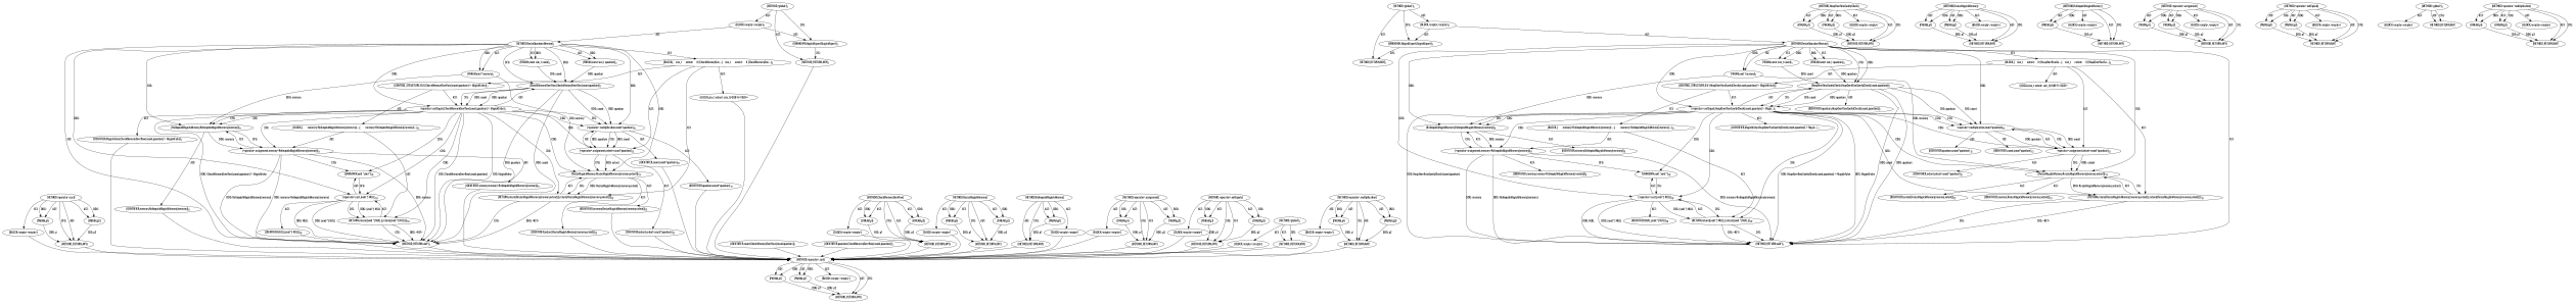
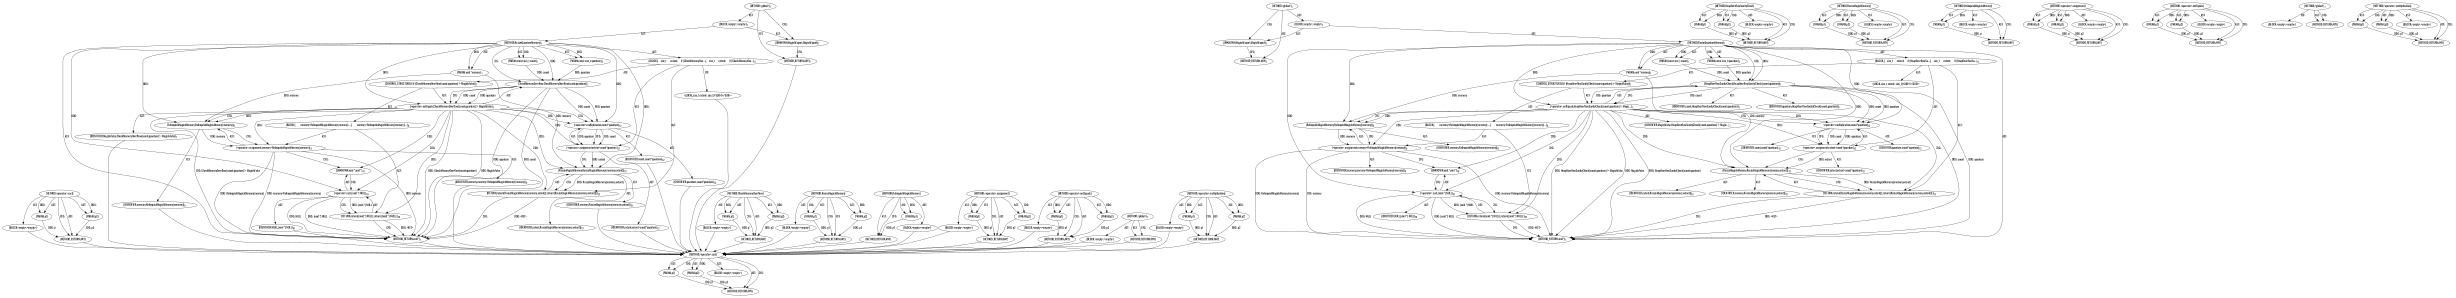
  digraph {
    fontname=Oswald
    node [fontname=Oswald]
    edge [fontname=Oswald]
    n1 [label=<(METHOD,&lt;operator&gt;.cast)>]
    n2 [label=<(PARAM,p1)>]
    n3 [label=<(PARAM,p2)>]
    n4 [label=<(BLOCK,&lt;empty&gt;,&lt;empty&gt;)>]
    n5 [label=<(METHOD_RETURN,ANY)>]
    n6 [label=<(METHOD,&lt;operator&gt;.cast)>]
    n7 [label=<(PARAM,p1)>]
    n8 [label=<(PARAM,p2)>]
    n9 [label=<(BLOCK,&lt;empty&gt;,&lt;empty&gt;)>]
    n10 [label=<(METHOD_RETURN,ANY)>]
    n11 [label=<(METHOD,&lt;global&gt;)<SUB>1</SUB>>]
    n12 [label=<(BLOCK,&lt;empty&gt;,&lt;empty&gt;)<SUB>1</SUB>>]
    n13 [label=<(UNKNOWN,MagickExport,MagickExport)<SUB>1</SUB>>]
    n14 [label=<(METHOD_RETURN,ANY)<SUB>1</SUB>>]
    n15 [label=<(METHOD,ResizeQuantumMemory)<SUB>1</SUB>>]
    n16 [label=<(PARAM,void *memory)<SUB>1</SUB>>]
    n17 [label=<(PARAM,const size_t count)<SUB>1</SUB>>]
    n18 [label=<(PARAM,const size_t quantum)<SUB>2</SUB>>]
    n19 [label=<(BLOCK,{    size_t      extent;     if (CheckMemoryOve...,{    size_t      extent;     if (CheckMemoryOve...)<SUB>3</SUB>>]
    n20 [label=<(&lt;operator&gt;.notEquals,CheckMemoryOverflow(count,quantum) != MagickFalse)<SUB>7</SUB>>]
    n21 [label=<(CheckMemoryOverflow,CheckMemoryOverflow(count,quantum))<SUB>7</SUB>>]
    n22 [label=<(RelinquishMagickMemory,RelinquishMagickMemory(memory))<SUB>9</SUB>>]
    n23 [label=<(&lt;operator&gt;.cast,(void *) NULL)<SUB>10</SUB>>]
    n24 [label=<(&lt;operator&gt;.multiplication,count*quantum)<SUB>12</SUB>>]
    n25 [label=<(ResizeMagickMemory,ResizeMagickMemory(memory,extent))<SUB>13</SUB>>]
    n26 [label=<(METHOD_RETURN,void*)<SUB>1</SUB>>]
    n27 [label="<(LOCAL,size_t extent: size_t)<SUB>5</SUB>>"]
    n28 [label=<(CONTROL_STRUCTURE,IF,if (CheckMemoryOverflow(count,quantum) != MagickFalse))<SUB>7</SUB>>]
    n29 [label=<(&lt;operator&gt;.assignment,extent=count*quantum)<SUB>12</SUB>>]
    n30 [label=<(RETURN,return(ResizeMagickMemory(memory,extent));,return(ResizeMagickMemory(memory,extent));)<SUB>13</SUB>>]
    n31 [label=<(IDENTIFIER,MagickFalse,CheckMemoryOverflow(count,quantum) != MagickFalse)<SUB>7</SUB>>]
    n32 [label=<(&lt;operator&gt;.assignment,memory=RelinquishMagickMemory(memory))<SUB>9</SUB>>]
    n33 [label=<(RETURN,return((void *) NULL);,return((void *) NULL);)<SUB>10</SUB>>]
    n34 [label=<(UNKNOWN,void *,void *)<SUB>10</SUB>>]
    n35 [label=<(IDENTIFIER,memory,RelinquishMagickMemory(memory))<SUB>9</SUB>>]
    n36 [label=<(IDENTIFIER,NULL,(void *) NULL)<SUB>10</SUB>>]
    n37 [label=<(IDENTIFIER,count,count*quantum)<SUB>12</SUB>>]
    n38 [label=<(IDENTIFIER,quantum,count*quantum)<SUB>12</SUB>>]
    n39 [label=<(IDENTIFIER,memory,ResizeMagickMemory(memory,extent))<SUB>13</SUB>>]
    n40 [label=<(IDENTIFIER,extent,ResizeMagickMemory(memory,extent))<SUB>13</SUB>>]
    n41 [label=<(BLOCK,{        memory=RelinquishMagickMemory(memory);...,{        memory=RelinquishMagickMemory(memory);...)<SUB>8</SUB>>]
    n42 [label=<(IDENTIFIER,extent,extent=count*quantum)<SUB>12</SUB>>]
    n43 [label=<(IDENTIFIER,memory,memory=RelinquishMagickMemory(memory))<SUB>9</SUB>>]
-   n44 [label=<(IDENTIFIER,count,CheckMemoryOverflow(count,quantum))<SUB>7</SUB>>]
-   n45 [label=<(IDENTIFIER,quantum,CheckMemoryOverflow(count,quantum))<SUB>7</SUB>>]
    n46 [label=<(METHOD,CheckMemoryOverflow)>]
    n47 [label=<(PARAM,p1)>]
    n48 [label=<(PARAM,p2)>]
    n49 [label=<(BLOCK,&lt;empty&gt;,&lt;empty&gt;)>]
    n50 [label=<(METHOD_RETURN,ANY)>]
    n51 [label=<(METHOD,ResizeMagickMemory)>]
    n52 [label=<(PARAM,p1)>]
    n53 [label=<(PARAM,p2)>]
    n54 [label=<(BLOCK,&lt;empty&gt;,&lt;empty&gt;)>]
    n55 [label=<(METHOD_RETURN,ANY)>]
    n56 [label=<(METHOD,RelinquishMagickMemory)>]
    n57 [label=<(PARAM,p1)>]
    n58 [label=<(BLOCK,&lt;empty&gt;,&lt;empty&gt;)>]
    n59 [label=<(METHOD_RETURN,ANY)>]
    n60 [label=<(METHOD,&lt;operator&gt;.assignment)>]
    n61 [label=<(PARAM,p1)>]
    n62 [label=<(PARAM,p2)>]
    n63 [label=<(BLOCK,&lt;empty&gt;,&lt;empty&gt;)>]
    n64 [label=<(METHOD_RETURN,ANY)>]
    n65 [label=<(METHOD,&lt;operator&gt;.notEquals)>]
    n66 [label=<(PARAM,p1)>]
    n67 [label=<(PARAM,p2)>]
    n68 [label=<(BLOCK,&lt;empty&gt;,&lt;empty&gt;)>]
    n69 [label=<(METHOD_RETURN,ANY)>]
    n70 [label=<(METHOD,&lt;global&gt;)<SUB>1</SUB>>]
    n71 [label=<(BLOCK,&lt;empty&gt;,&lt;empty&gt;)>]
    n72 [label=<(METHOD_RETURN,ANY)>]
    n73 [label=<(METHOD,&lt;operator&gt;.multiplication)>]
    n74 [label=<(PARAM,p1)>]
    n75 [label=<(PARAM,p2)>]
    n76 [label=<(BLOCK,&lt;empty&gt;,&lt;empty&gt;)>]
    n77 [label=<(METHOD_RETURN,ANY)>]
    n78 [label=<(METHOD,&lt;global&gt;)<SUB>1</SUB>>]
    n79 [label=<(BLOCK,&lt;empty&gt;,&lt;empty&gt;)<SUB>1</SUB>>]
    n80 [label=<(UNKNOWN,MagickExport,MagickExport)<SUB>1</SUB>>]
    n81 [label=<(METHOD_RETURN,ANY)<SUB>1</SUB>>]
    n82 [label=<(METHOD,ResizeQuantumMemory)<SUB>1</SUB>>]
    n83 [label=<(PARAM,void *memory)<SUB>1</SUB>>]
    n84 [label=<(PARAM,const size_t count)<SUB>1</SUB>>]
    n85 [label=<(PARAM,const size_t quantum)<SUB>2</SUB>>]
    n86 [label=<(BLOCK,{    size_t      extent;     if (HeapOverflowSa...,{    size_t      extent;     if (HeapOverflowSa...)<SUB>3</SUB>>]
    n87 [label=<(&lt;operator&gt;.notEquals,HeapOverflowSanityCheck(count,quantum) != Magic...)<SUB>7</SUB>>]
    n88 [label=<(HeapOverflowSanityCheck,HeapOverflowSanityCheck(count,quantum))<SUB>7</SUB>>]
    n89 [label=<(RelinquishMagickMemory,RelinquishMagickMemory(memory))<SUB>9</SUB>>]
    n90 [label=<(&lt;operator&gt;.cast,(void *) NULL)<SUB>10</SUB>>]
    n91 [label=<(&lt;operator&gt;.multiplication,count*quantum)<SUB>12</SUB>>]
    n92 [label=<(ResizeMagickMemory,ResizeMagickMemory(memory,extent))<SUB>13</SUB>>]
    n93 [label=<(METHOD_RETURN,void*)<SUB>1</SUB>>]
    n94 [label="<(LOCAL,size_t extent: size_t)<SUB>5</SUB>>"]
    n95 [label=<(CONTROL_STRUCTURE,IF,if (HeapOverflowSanityCheck(count,quantum) != MagickFalse))<SUB>7</SUB>>]
    n96 [label=<(&lt;operator&gt;.assignment,extent=count*quantum)<SUB>12</SUB>>]
    n97 [label=<(RETURN,return(ResizeMagickMemory(memory,extent));,return(ResizeMagickMemory(memory,extent));)<SUB>13</SUB>>]
    n98 [label=<(IDENTIFIER,MagickFalse,HeapOverflowSanityCheck(count,quantum) != Magic...)<SUB>7</SUB>>]
    n99 [label=<(&lt;operator&gt;.assignment,memory=RelinquishMagickMemory(memory))<SUB>9</SUB>>]
    n100 [label=<(RETURN,return((void *) NULL);,return((void *) NULL);)<SUB>10</SUB>>]
    n101 [label=<(UNKNOWN,void *,void *)<SUB>10</SUB>>]
+   n102 [label=<(IDENTIFIER,count,HeapOverflowSanityCheck(count,quantum))<SUB>7</SUB>>]
    n103 [label=<(IDENTIFIER,quantum,HeapOverflowSanityCheck(count,quantum))<SUB>7</SUB>>]
    n104 [label=<(IDENTIFIER,memory,RelinquishMagickMemory(memory))<SUB>9</SUB>>]
    n105 [label=<(IDENTIFIER,NULL,(void *) NULL)<SUB>10</SUB>>]
    n106 [label=<(IDENTIFIER,count,count*quantum)<SUB>12</SUB>>]
    n107 [label=<(IDENTIFIER,quantum,count*quantum)<SUB>12</SUB>>]
    n108 [label=<(IDENTIFIER,memory,ResizeMagickMemory(memory,extent))<SUB>13</SUB>>]
    n109 [label=<(IDENTIFIER,extent,ResizeMagickMemory(memory,extent))<SUB>13</SUB>>]
    n110 [label=<(BLOCK,{        memory=RelinquishMagickMemory(memory);...,{        memory=RelinquishMagickMemory(memory);...)<SUB>8</SUB>>]
    n111 [label=<(IDENTIFIER,extent,extent=count*quantum)<SUB>12</SUB>>]
    n112 [label=<(IDENTIFIER,memory,memory=RelinquishMagickMemory(memory))<SUB>9</SUB>>]
    n113 [label=<(METHOD,HeapOverflowSanityCheck)>]
    n114 [label=<(PARAM,p1)>]
    n115 [label=<(PARAM,p2)>]
    n116 [label=<(BLOCK,&lt;empty&gt;,&lt;empty&gt;)>]
    n117 [label=<(METHOD_RETURN,ANY)>]
    n118 [label=<(METHOD,ResizeMagickMemory)>]
    n119 [label=<(PARAM,p1)>]
    n120 [label=<(PARAM,p2)>]
    n121 [label=<(BLOCK,&lt;empty&gt;,&lt;empty&gt;)>]
    n122 [label=<(METHOD_RETURN,ANY)>]
    n123 [label=<(METHOD,RelinquishMagickMemory)>]
    n124 [label=<(PARAM,p1)>]
    n125 [label=<(BLOCK,&lt;empty&gt;,&lt;empty&gt;)>]
    n126 [label=<(METHOD_RETURN,ANY)>]
    n127 [label=<(METHOD,&lt;operator&gt;.assignment)>]
    n128 [label=<(PARAM,p1)>]
    n129 [label=<(PARAM,p2)>]
    n130 [label=<(BLOCK,&lt;empty&gt;,&lt;empty&gt;)>]
    n131 [label=<(METHOD_RETURN,ANY)>]
    n132 [label=<(METHOD,&lt;operator&gt;.notEquals)>]
    n133 [label=<(PARAM,p1)>]
    n134 [label=<(PARAM,p2)>]
    n135 [label=<(BLOCK,&lt;empty&gt;,&lt;empty&gt;)>]
    n136 [label=<(METHOD_RETURN,ANY)>]
    n137 [label=<(METHOD,&lt;global&gt;)<SUB>1</SUB>>]
    n138 [label=<(BLOCK,&lt;empty&gt;,&lt;empty&gt;)>]
    n139 [label=<(METHOD_RETURN,ANY)>]
    n140 [label=<(METHOD,&lt;operator&gt;.multiplication)>]
    n141 [label=<(PARAM,p1)>]
    n142 [label=<(PARAM,p2)>]
    n143 [label=<(BLOCK,&lt;empty&gt;,&lt;empty&gt;)>]
    n144 [label=<(METHOD_RETURN,ANY)>]
    n1 -> n2 [label="AST: "]
    n1 -> n2 [label="DDG: "]
    n1 -> n3 [label="AST: "]
    n1 -> n3 [label="DDG: "]
    n1 -> n4 [label="AST: "]
    n1 -> n5 [label="AST: "]
    n1 -> n5 [label="CFG: "]
    n2 -> n5 [label="DDG: p1"]
    n3 -> n5 [label="DDG: p2"]
    n4 -> n6
    n5 -> n6
    n6 -> n7 [label="AST: "]
    n6 -> n7 [label="DDG: "]
    n6 -> n8 [label="AST: "]
    n6 -> n8 [label="DDG: "]
    n6 -> n9 [label="AST: "]
    n6 -> n10 [label="AST: "]
    n6 -> n10 [label="CFG: "]
    n7 -> n10 [label="DDG: p1"]
    n8 -> n10 [label="DDG: p2"]
    n11 -> n12 [label="AST: "]
    n11 -> n13 [label="CFG: "]
    n11 -> n14 [label="AST: "]
    n12 -> n13 [label="AST: "]
    n12 -> n15 [label="AST: "]
    n13 -> n14 [label="CFG: "]
    n14 -> n6
    n15 -> n16 [label="AST: "]
    n15 -> n16 [label="DDG: "]
    n15 -> n17 [label="AST: "]
    n15 -> n17 [label="DDG: "]
    n15 -> n18 [label="AST: "]
    n15 -> n18 [label="DDG: "]
    n15 -> n19 [label="AST: "]
    n15 -> n20 [label="DDG: "]
    n15 -> n21 [label="CFG: "]
    n15 -> n21 [label="DDG: "]
    n15 -> n22 [label="DDG: "]
    n15 -> n23 [label="DDG: "]
    n15 -> n24 [label="DDG: "]
    n15 -> n25 [label="DDG: "]
    n15 -> n26 [label="AST: "]
    n16 -> n22 [label="DDG: memory"]
    n16 -> n25 [label="DDG: memory"]
    n17 -> n21 [label="DDG: count"]
    n18 -> n21 [label="DDG: quantum"]
    n19 -> n27 [label="AST: "]
    n19 -> n28 [label="AST: "]
    n19 -> n29 [label="AST: "]
    n19 -> n30 [label="AST: "]
    n20 -> n21 [label="AST: "]
    n20 -> n22 [label="CFG: "]
    n20 -> n22 [label="CDG: "]
    n20 -> n23 [label="CDG: "]
    n20 -> n24 [label="CFG: "]
    n20 -> n24 [label="CDG: "]
    n20 -> n25 [label="CDG: "]
    n20 -> n26 [label="DDG: CheckMemoryOverflow(count,quantum)"]
    n20 -> n26 [label="DDG: CheckMemoryOverflow(count,quantum) != MagickFalse"]
    n20 -> n26 [label="DDG: MagickFalse"]
    n20 -> n29 [label="CDG: "]
    n20 -> n30 [label="CDG: "]
    n20 -> n31 [label="AST: "]
    n20 -> n32 [label="CDG: "]
    n20 -> n33 [label="CDG: "]
    n20 -> n34 [label="CDG: "]
    n21 -> n20 [label="CFG: "]
    n21 -> n20 [label="DDG: count"]
    n21 -> n20 [label="DDG: quantum"]
    n21 -> n24 [label="DDG: count"]
    n21 -> n24 [label="DDG: quantum"]
    n21 -> n26 [label="DDG: count"]
    n21 -> n26 [label="DDG: quantum"]
    n22 -> n32 [label="CFG: "]
    n22 -> n32 [label="DDG: memory"]
    n22 -> n35 [label="AST: "]
    n23 -> n26 [label="DDG: NULL"]
    n23 -> n26 [label="DDG: (void *) NULL"]
    n23 -> n33 [label="CFG: "]
    n23 -> n33 [label="DDG: (void *) NULL"]
    n23 -> n34 [label="AST: "]
    n23 -> n36 [label="AST: "]
    n24 -> n29 [label="CFG: "]
    n24 -> n29 [label="DDG: count"]
    n24 -> n29 [label="DDG: quantum"]
    n24 -> n37 [label="AST: "]
    n24 -> n38 [label="AST: "]
    n25 -> n30 [label="CFG: "]
    n25 -> n30 [label="DDG: ResizeMagickMemory(memory,extent)"]
    n25 -> n39 [label="AST: "]
    n25 -> n40 [label="AST: "]
    n26 -> n6
    n27 -> n6
    n28 -> n20 [label="AST: "]
    n28 -> n41 [label="AST: "]
    n29 -> n24 [label="AST: "]
    n29 -> n25 [label="CFG: "]
    n29 -> n25 [label="DDG: extent"]
    n29 -> n42 [label="AST: "]
    n30 -> n25 [label="AST: "]
    n30 -> n26 [label="CFG: "]
    n30 -> n26 [label="DDG: &lt;RET&gt;"]
    n31 -> n6
    n32 -> n22 [label="AST: "]
    n32 -> n26 [label="DDG: memory"]
    n32 -> n26 [label="DDG: RelinquishMagickMemory(memory)"]
    n32 -> n26 [label="DDG: memory=RelinquishMagickMemory(memory)"]
    n32 -> n34 [label="CFG: "]
    n32 -> n43 [label="AST: "]
    n33 -> n23 [label="AST: "]
    n33 -> n26 [label="CFG: "]
    n33 -> n26 [label="DDG: &lt;RET&gt;"]
    n34 -> n23 [label="CFG: "]
    n35 -> n6
    n36 -> n6
    n37 -> n6
    n38 -> n6
    n39 -> n6
    n40 -> n6
    n41 -> n32 [label="AST: "]
    n41 -> n33 [label="AST: "]
    n42 -> n6
    n43 -> n6
-   n44 -> n6
-   n45 -> n6
    n46 -> n47 [label="AST: "]
    n46 -> n47 [label="DDG: "]
    n46 -> n48 [label="AST: "]
    n46 -> n48 [label="DDG: "]
    n46 -> n49 [label="AST: "]
    n46 -> n50 [label="AST: "]
    n46 -> n50 [label="CFG: "]
    n47 -> n50 [label="DDG: p1"]
    n48 -> n50 [label="DDG: p2"]
    n49 -> n6
    n50 -> n6
    n51 -> n52 [label="AST: "]
    n51 -> n52 [label="DDG: "]
    n51 -> n53 [label="AST: "]
    n51 -> n53 [label="DDG: "]
    n51 -> n54 [label="AST: "]
    n51 -> n55 [label="AST: "]
    n51 -> n55 [label="CFG: "]
    n52 -> n55 [label="DDG: p1"]
    n53 -> n55 [label="DDG: p2"]
    n54 -> n6
    n55 -> n6
    n56 -> n57 [label="AST: "]
    n56 -> n57 [label="DDG: "]
    n56 -> n58 [label="AST: "]
    n56 -> n59 [label="AST: "]
    n56 -> n59 [label="CFG: "]
    n57 -> n59 [label="DDG: p1"]
    n58 -> n6
    n59 -> n6
    n60 -> n61 [label="AST: "]
    n60 -> n61 [label="DDG: "]
    n60 -> n62 [label="AST: "]
    n60 -> n62 [label="DDG: "]
    n60 -> n63 [label="AST: "]
    n60 -> n64 [label="AST: "]
    n60 -> n64 [label="CFG: "]
    n61 -> n64 [label="DDG: p1"]
    n62 -> n64 [label="DDG: p2"]
    n63 -> n6
    n64 -> n6
    n65 -> n66 [label="AST: "]
    n65 -> n66 [label="DDG: "]
    n65 -> n67 [label="AST: "]
    n65 -> n67 [label="DDG: "]
    n65 -> n68 [label="AST: "]
    n65 -> n69 [label="AST: "]
    n65 -> n69 [label="CFG: "]
    n66 -> n69 [label="DDG: p1"]
    n67 -> n69 [label="DDG: p2"]
    n68 -> n6
    n69 -> n6
    n70 -> n71 [label="AST: "]
    n70 -> n72 [label="AST: "]
    n70 -> n72 [label="CFG: "]
    n71 -> n6
    n72 -> n6
    n73 -> n74 [label="AST: "]
    n73 -> n74 [label="DDG: "]
    n73 -> n75 [label="AST: "]
    n73 -> n75 [label="DDG: "]
    n73 -> n76 [label="AST: "]
    n73 -> n77 [label="AST: "]
    n73 -> n77 [label="CFG: "]
    n74 -> n77 [label="DDG: p1"]
    n75 -> n77 [label="DDG: p2"]
    n76 -> n6
    n77 -> n6
    n78 -> n79 [label="AST: "]
    n78 -> n80 [label="CFG: "]
    n78 -> n81 [label="AST: "]
    n79 -> n80 [label="AST: "]
    n79 -> n82 [label="AST: "]
    n80 -> n81 [label="CFG: "]
    n82 -> n83 [label="AST: "]
    n82 -> n83 [label="DDG: "]
    n82 -> n84 [label="AST: "]
    n82 -> n84 [label="DDG: "]
    n82 -> n85 [label="AST: "]
    n82 -> n85 [label="DDG: "]
    n82 -> n86 [label="AST: "]
    n82 -> n87 [label="DDG: "]
    n82 -> n88 [label="CFG: "]
    n82 -> n88 [label="DDG: "]
    n82 -> n89 [label="DDG: "]
    n82 -> n90 [label="DDG: "]
    n82 -> n91 [label="DDG: "]
    n82 -> n92 [label="DDG: "]
    n82 -> n93 [label="AST: "]
    n83 -> n89 [label="DDG: memory"]
    n83 -> n92 [label="DDG: memory"]
    n84 -> n88 [label="DDG: count"]
    n85 -> n88 [label="DDG: quantum"]
    n86 -> n94 [label="AST: "]
    n86 -> n95 [label="AST: "]
    n86 -> n96 [label="AST: "]
    n86 -> n97 [label="AST: "]
    n87 -> n88 [label="AST: "]
    n87 -> n89 [label="CFG: "]
    n87 -> n89 [label="CDG: "]
    n87 -> n90 [label="CDG: "]
    n87 -> n91 [label="CFG: "]
    n87 -> n91 [label="CDG: "]
    n87 -> n92 [label="CDG: "]
    n87 -> n93 [label="DDG: HeapOverflowSanityCheck(count,quantum)"]
    n87 -> n93 [label="DDG: HeapOverflowSanityCheck(count,quantum) != MagickFalse"]
    n87 -> n93 [label="DDG: MagickFalse"]
    n87 -> n96 [label="CDG: "]
    n87 -> n97 [label="CDG: "]
    n87 -> n98 [label="AST: "]
    n87 -> n99 [label="CDG: "]
    n87 -> n100 [label="CDG: "]
    n87 -> n101 [label="CDG: "]
    n88 -> n87 [label="CFG: "]
    n88 -> n87 [label="DDG: count"]
    n88 -> n87 [label="DDG: quantum"]
    n88 -> n91 [label="DDG: count"]
    n88 -> n91 [label="DDG: quantum"]
    n88 -> n93 [label="DDG: count"]
    n88 -> n93 [label="DDG: quantum"]
+   n88 -> n102 [label="AST: "]
    n88 -> n103 [label="AST: "]
    n89 -> n99 [label="CFG: "]
    n89 -> n99 [label="DDG: memory"]
    n89 -> n104 [label="AST: "]
    n90 -> n93 [label="DDG: NULL"]
    n90 -> n93 [label="DDG: (void *) NULL"]
    n90 -> n100 [label="CFG: "]
    n90 -> n100 [label="DDG: (void *) NULL"]
    n90 -> n101 [label="AST: "]
    n90 -> n105 [label="AST: "]
    n91 -> n96 [label="CFG: "]
    n91 -> n96 [label="DDG: count"]
    n91 -> n96 [label="DDG: quantum"]
    n91 -> n106 [label="AST: "]
    n91 -> n107 [label="AST: "]
    n92 -> n97 [label="CFG: "]
    n92 -> n97 [label="DDG: ResizeMagickMemory(memory,extent)"]
    n92 -> n108 [label="AST: "]
    n92 -> n109 [label="AST: "]
    n95 -> n87 [label="AST: "]
    n95 -> n110 [label="AST: "]
    n96 -> n91 [label="AST: "]
    n96 -> n92 [label="CFG: "]
    n96 -> n92 [label="DDG: extent"]
    n96 -> n111 [label="AST: "]
    n97 -> n92 [label="AST: "]
    n97 -> n93 [label="CFG: "]
    n97 -> n93 [label="DDG: &lt;RET&gt;"]
    n99 -> n89 [label="AST: "]
    n99 -> n93 [label="DDG: memory"]
    n99 -> n93 [label="DDG: RelinquishMagickMemory(memory)"]
    n99 -> n93 [label="DDG: memory=RelinquishMagickMemory(memory)"]
    n99 -> n101 [label="CFG: "]
    n99 -> n112 [label="AST: "]
    n100 -> n90 [label="AST: "]
    n100 -> n93 [label="CFG: "]
    n100 -> n93 [label="DDG: &lt;RET&gt;"]
    n101 -> n90 [label="CFG: "]
    n110 -> n99 [label="AST: "]
    n110 -> n100 [label="AST: "]
    n113 -> n114 [label="AST: "]
    n113 -> n114 [label="DDG: "]
    n113 -> n115 [label="AST: "]
    n113 -> n115 [label="DDG: "]
    n113 -> n116 [label="AST: "]
    n113 -> n117 [label="AST: "]
    n113 -> n117 [label="CFG: "]
    n114 -> n117 [label="DDG: p1"]
    n115 -> n117 [label="DDG: p2"]
    n118 -> n119 [label="AST: "]
    n118 -> n119 [label="DDG: "]
    n118 -> n120 [label="AST: "]
    n118 -> n120 [label="DDG: "]
    n118 -> n121 [label="AST: "]
    n118 -> n122 [label="AST: "]
    n118 -> n122 [label="CFG: "]
    n119 -> n122 [label="DDG: p1"]
    n120 -> n122 [label="DDG: p2"]
    n123 -> n124 [label="AST: "]
    n123 -> n124 [label="DDG: "]
    n123 -> n125 [label="AST: "]
    n123 -> n126 [label="AST: "]
    n123 -> n126 [label="CFG: "]
    n124 -> n126 [label="DDG: p1"]
    n127 -> n128 [label="AST: "]
    n127 -> n128 [label="DDG: "]
    n127 -> n129 [label="AST: "]
    n127 -> n129 [label="DDG: "]
    n127 -> n130 [label="AST: "]
    n127 -> n131 [label="AST: "]
    n127 -> n131 [label="CFG: "]
    n128 -> n131 [label="DDG: p1"]
    n129 -> n131 [label="DDG: p2"]
    n132 -> n133 [label="AST: "]
    n132 -> n133 [label="DDG: "]
    n132 -> n134 [label="AST: "]
    n132 -> n134 [label="DDG: "]
    n132 -> n135 [label="AST: "]
    n132 -> n136 [label="AST: "]
    n132 -> n136 [label="CFG: "]
    n133 -> n136 [label="DDG: p1"]
    n134 -> n136 [label="DDG: p2"]
    n137 -> n138 [label="AST: "]
    n137 -> n139 [label="AST: "]
    n137 -> n139 [label="CFG: "]
    n140 -> n141 [label="AST: "]
    n140 -> n141 [label="DDG: "]
    n140 -> n142 [label="AST: "]
    n140 -> n142 [label="DDG: "]
    n140 -> n143 [label="AST: "]
    n140 -> n144 [label="AST: "]
    n140 -> n144 [label="CFG: "]
    n141 -> n144 [label="DDG: p1"]
    n142 -> n144 [label="DDG: p2"]
  }
